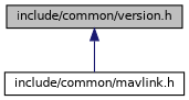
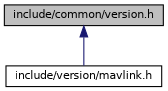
  digraph {
    node [color=black fontname=Helvetica fontsize=10 shape=record style=filled]
    n1 [fillcolor=grey75 fontcolor=black height=0.2 label="include/common/version.h" width=0.4]
-   n2 [fillcolor=white height=0.2 label="include/common/mavlink.h" width=0.4]
+   n2 [fillcolor=white height=0.2 label="include/version/mavlink.h" width=0.4]
    n1 -> n2 [color=midnightblue dir=back fontname=Helvetica fontsize=10 labelfontname=Helvetica labelfontsize=10 style=solid]
  }
